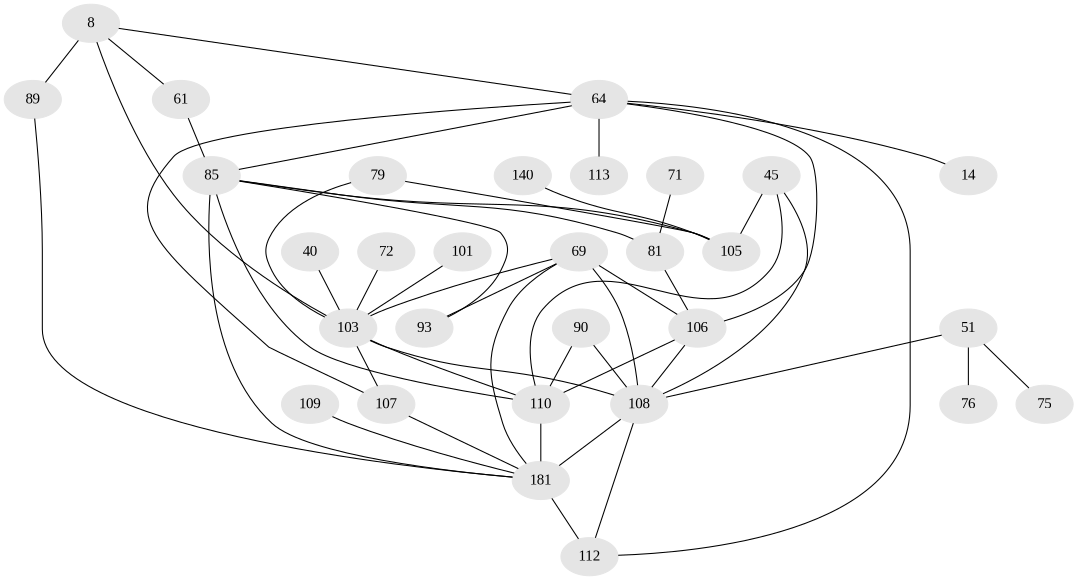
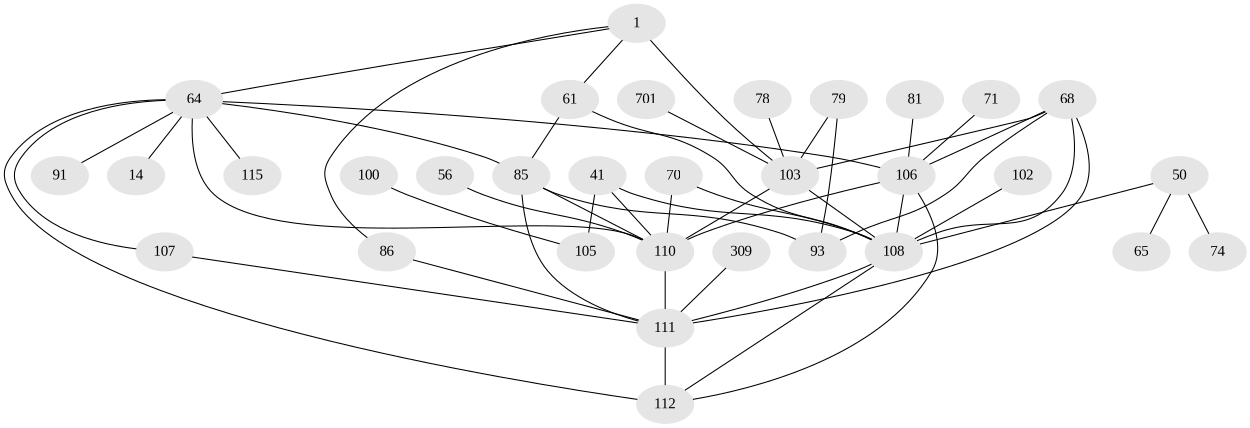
  graph {
    fontname="Liberation Serif"
    node [color=gray90 fontname="Liberation Serif" style=filled]
    edge [fontname="Liberation Serif"]
-   1 [label=8]
+   1
    61
    64 [super="+53"]
    103 [super="+33+95"]
-   89
+   89 [label=86]
    108 [super="+72+82+52"]
    85 [super="+66+81"]
    110 [super="+99+75"]
+   91 [super="+83"]
    n10 [label=14]
    106 [super="+5+70+77+96"]
    107 [super="+57"]
    112 [super="+14+60"]
-   113
-   111 [super="+67+92+98+104" label=181]
-   40
-   45 [super="+36"]
+   113 [label=115]
+   111 [super="+67+92+98+104"]
+   45 [super="+36" label=41]
    105 [super="+97"]
-   50 [label=51]
-   65 [label=75]
-   74 [super="+73" label=76]
+   50
+   65
+   74 [super="+73"]
+   56
    93
    n24 [label=81]
-   69
+   69 [label=68]
    71
-   78 [label=72]
+   78
    79
-   90
-   100 [label=140]
-   101 [super="+32"]
-   109
+   90 [label=70]
+   100
+   101 [super="+32" label=701]
+   102 [super="+84"]
+   109 [label=309]
    1 -- 61
    1 -- 64 [weight=2]
    1 -- 103 [weight=4]
    1 -- 89
+   61 -- 108
    61 -- 85
    64 -- 85
+   64 -- 110
+   64 -- 91
    64 -- n10
    64 -- 106
    64 -- 107
    64 -- 112 [weight=2]
    64 -- 113
    103 -- 108 [weight=3]
    103 -- 110 [weight=3]
-   103 -- 107
    89 -- 111
    108 -- 112
    108 -- 111
    85 -- 110 [weight=5]
    85 -- 111 [weight=2]
-   85 -- 105 [weight=3]
    85 -- 93 [weight=2]
-   85 -- n24
    110 -- 111 [weight=3]
    106 -- 108 [weight=2]
    106 -- 110 [weight=7]
+   106 -- 112 [weight=2]
    107 -- 111
    111 -- 112 [weight=3]
-   40 -- 103
    45 -- 108
    45 -- 110
    45 -- 105
    50 -- 108 [weight=3]
    50 -- 65
    50 -- 74
+   56 -- 110
    n24 -- 106
    69 -- 103
    69 -- 108
    69 -- 106
    69 -- 111
    69 -- 93
-   71 -- n24
+   71 -- 106
    78 -- 103
    79 -- 103
-   79 -- 105
+   79 -- 93
    90 -- 108
    90 -- 110
    100 -- 105
    101 -- 103
+   102 -- 108
    109 -- 111
  }
